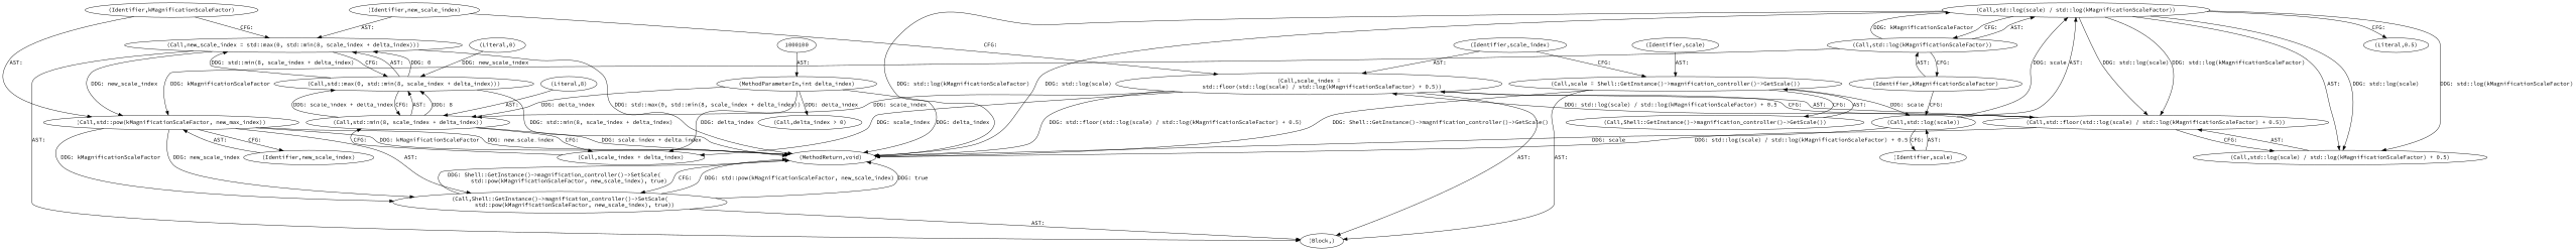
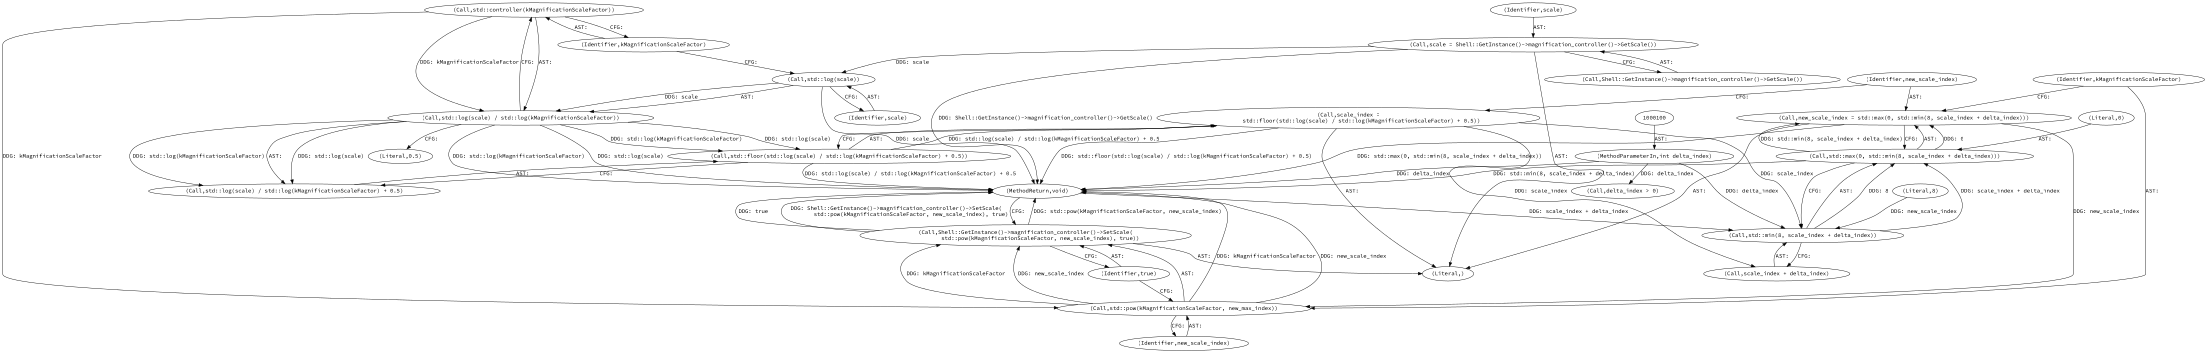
  digraph {
    fontname="Source Code Pro"
    node [fontname="Source Code Pro"]
    edge [fontname="Source Code Pro"]
    n1 [label="(Call,new_scale_index = std::max(0, std::min(8, scale_index + delta_index)))"]
    n2 [label="(Call,std::max(0, std::min(8, scale_index + delta_index)))"]
    n3 [label="(Call,std::pow(kMagnificationScaleFactor, new_max_index))"]
    n4 [label="(MethodReturn,void)"]
-   n5 [label="(Block,)"]
+   n5 [label="(Literal,)"]
    n6 [label="(Call,std::min(8, scale_index + delta_index))"]
    n7 [label="(Call,Shell::GetInstance()->magnification_controller()->SetScale(\n         std::pow(kMagnificationScaleFactor, new_scale_index), true))"]
    n8 [label="(Identifier,new_scale_index)"]
    n9 [label="(Call,scale_index + delta_index)"]
    n10 [label="(Call,scale_index =\n        std::floor(std::log(scale) / std::log(kMagnificationScaleFactor) + 0.5))"]
    n11 [label="(Call,std::floor(std::log(scale) / std::log(kMagnificationScaleFactor) + 0.5))"]
    n12 [label="(Call,std::log(scale) / std::log(kMagnificationScaleFactor) + 0.5)"]
    n13 [label="(Call,std::log(scale) / std::log(kMagnificationScaleFactor))"]
-   n14 [label="(Call,std::log(kMagnificationScaleFactor))"]
+   n14 [label="(Call,std::controller(kMagnificationScaleFactor))"]
    n15 [label="(Literal,0.5)"]
    n16 [label="(Identifier,kMagnificationScaleFactor)"]
    n17 [label="(Call,std::log(scale))"]
    n18 [label="(Identifier,scale)"]
    n19 [label="(Call,scale = Shell::GetInstance()->magnification_controller()->GetScale())"]
    n20 [label="(Call,Shell::GetInstance()->magnification_controller()->GetScale())"]
    n21 [label="(MethodParameterIn,int delta_index)"]
    n22 [label="(Call,delta_index > 0)"]
    1000100
-   n25 [label="(Identifier,scale_index)"]
+   n24 [label="(Identifier,true)"]
    n26 [label="(Identifier,scale)"]
    n27 [label="(Literal,8)"]
    n28 [label="(Literal,0)"]
    n29 [label="(Identifier,new_scale_index)"]
    n30 [label="(Identifier,kMagnificationScaleFactor)"]
    n1 -> n2 [label="CFG: "]
    n1 -> n3 [label="DDG: new_scale_index"]
    n1 -> n4 [label="DDG: std::max(0, std::min(8, scale_index + delta_index))"]
    n1 -> n5 [label="AST: "]
    n2 -> n1 [label="AST: "]
    n2 -> n1 [label="DDG: 0"]
    n2 -> n1 [label="DDG: std::min(8, scale_index + delta_index)"]
    n2 -> n4 [label="DDG: std::min(8, scale_index + delta_index)"]
    n2 -> n6 [label="CFG: "]
    n3 -> n4 [label="DDG: kMagnificationScaleFactor"]
    n3 -> n4 [label="DDG: new_scale_index"]
    n3 -> n7 [label="AST: "]
    n3 -> n7 [label="DDG: kMagnificationScaleFactor"]
    n3 -> n7 [label="DDG: new_scale_index"]
    n3 -> n8 [label="CFG: "]
    n4 -> n7 [label="CFG: "]
    n6 -> n2 [label="AST: "]
    n6 -> n2 [label="DDG: 8"]
    n6 -> n2 [label="DDG: scale_index + delta_index"]
-   n6 -> n4 [label="DDG: scale_index + delta_index"]
+   n4 -> n6 [label="DDG: scale_index + delta_index"]
    n6 -> n9 [label="CFG: "]
    n7 -> n4 [label="DDG: std::pow(kMagnificationScaleFactor, new_scale_index)"]
    n7 -> n4 [label="DDG: true"]
    n7 -> n4 [label="DDG: Shell::GetInstance()->magnification_controller()->SetScale(\n         std::pow(kMagnificationScaleFactor, new_scale_index), true)"]
    n7 -> n5 [label="AST: "]
+   n7 -> n24 [label="CFG: "]
    n8 -> n3 [label="AST: "]
-   n9 -> n6 [label="CFG: "]
+   n9 -> n6 [label="AST: "]
    n10 -> n4 [label="DDG: std::floor(std::log(scale) / std::log(kMagnificationScaleFactor) + 0.5)"]
    n10 -> n5 [label="AST: "]
    n10 -> n6 [label="DDG: scale_index"]
    n10 -> n9 [label="DDG: scale_index"]
    n10 -> n11 [label="CFG: "]
    n11 -> n4 [label="DDG: std::log(scale) / std::log(kMagnificationScaleFactor) + 0.5"]
    n11 -> n10 [label="AST: "]
    n11 -> n10 [label="DDG: std::log(scale) / std::log(kMagnificationScaleFactor) + 0.5"]
    n11 -> n12 [label="CFG: "]
    n12 -> n11 [label="AST: "]
    n13 -> n4 [label="DDG: std::log(kMagnificationScaleFactor)"]
    n13 -> n4 [label="DDG: std::log(scale)"]
    n13 -> n11 [label="DDG: std::log(scale)"]
    n13 -> n11 [label="DDG: std::log(kMagnificationScaleFactor)"]
    n13 -> n12 [label="AST: "]
    n13 -> n12 [label="DDG: std::log(scale)"]
    n13 -> n12 [label="DDG: std::log(kMagnificationScaleFactor)"]
    n13 -> n14 [label="CFG: "]
    n13 -> n15 [label="CFG: "]
    n14 -> n3 [label="DDG: kMagnificationScaleFactor"]
    n14 -> n13 [label="AST: "]
    n14 -> n13 [label="DDG: kMagnificationScaleFactor"]
    n14 -> n16 [label="CFG: "]
    n16 -> n14 [label="AST: "]
    n16 -> n17 [label="CFG: "]
    n17 -> n4 [label="DDG: scale"]
    n17 -> n13 [label="AST: "]
    n17 -> n13 [label="DDG: scale"]
    n17 -> n18 [label="CFG: "]
    n18 -> n17 [label="AST: "]
    n19 -> n4 [label="DDG: Shell::GetInstance()->magnification_controller()->GetScale()"]
    n19 -> n5 [label="AST: "]
    n19 -> n17 [label="DDG: scale"]
    n19 -> n20 [label="CFG: "]
    n20 -> n19 [label="AST: "]
    n21 -> n4 [label="DDG: delta_index"]
    n21 -> n6 [label="DDG: delta_index"]
-   n21 -> n9 [label="DDG: delta_index"]
    n21 -> n22 [label="DDG: delta_index"]
    1000100 -> n21 [label="AST: "]
-   n25 -> n10 [label="AST: "]
-   n25 -> n19 [label="CFG: "]
+   n24 -> n3 [label="CFG: "]
+   n24 -> n7 [label="AST: "]
    n26 -> n19 [label="AST: "]
-   n27 -> n6 [label="AST: "]
-   n28 -> n2 [label="DDG: new_scale_index"]
+   n27 -> n6 [label="DDG: new_scale_index"]
+   n28 -> n2 [label="AST: "]
    n29 -> n1 [label="AST: "]
    n29 -> n10 [label="CFG: "]
    n30 -> n1 [label="CFG: "]
    n30 -> n3 [label="AST: "]
  }
